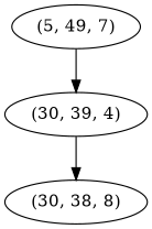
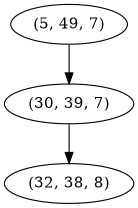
  digraph {
    n1 [label="(5, 49, 7)"]
-   "(30, 39, 7)" [label="(30, 39, 4)"]
-   "(32, 38, 8)" [label="(30, 38, 8)"]
+   "(30, 39, 7)"
+   "(32, 38, 8)"
    n1 -> "(30, 39, 7)"
    "(30, 39, 7)" -> "(32, 38, 8)"
  }
